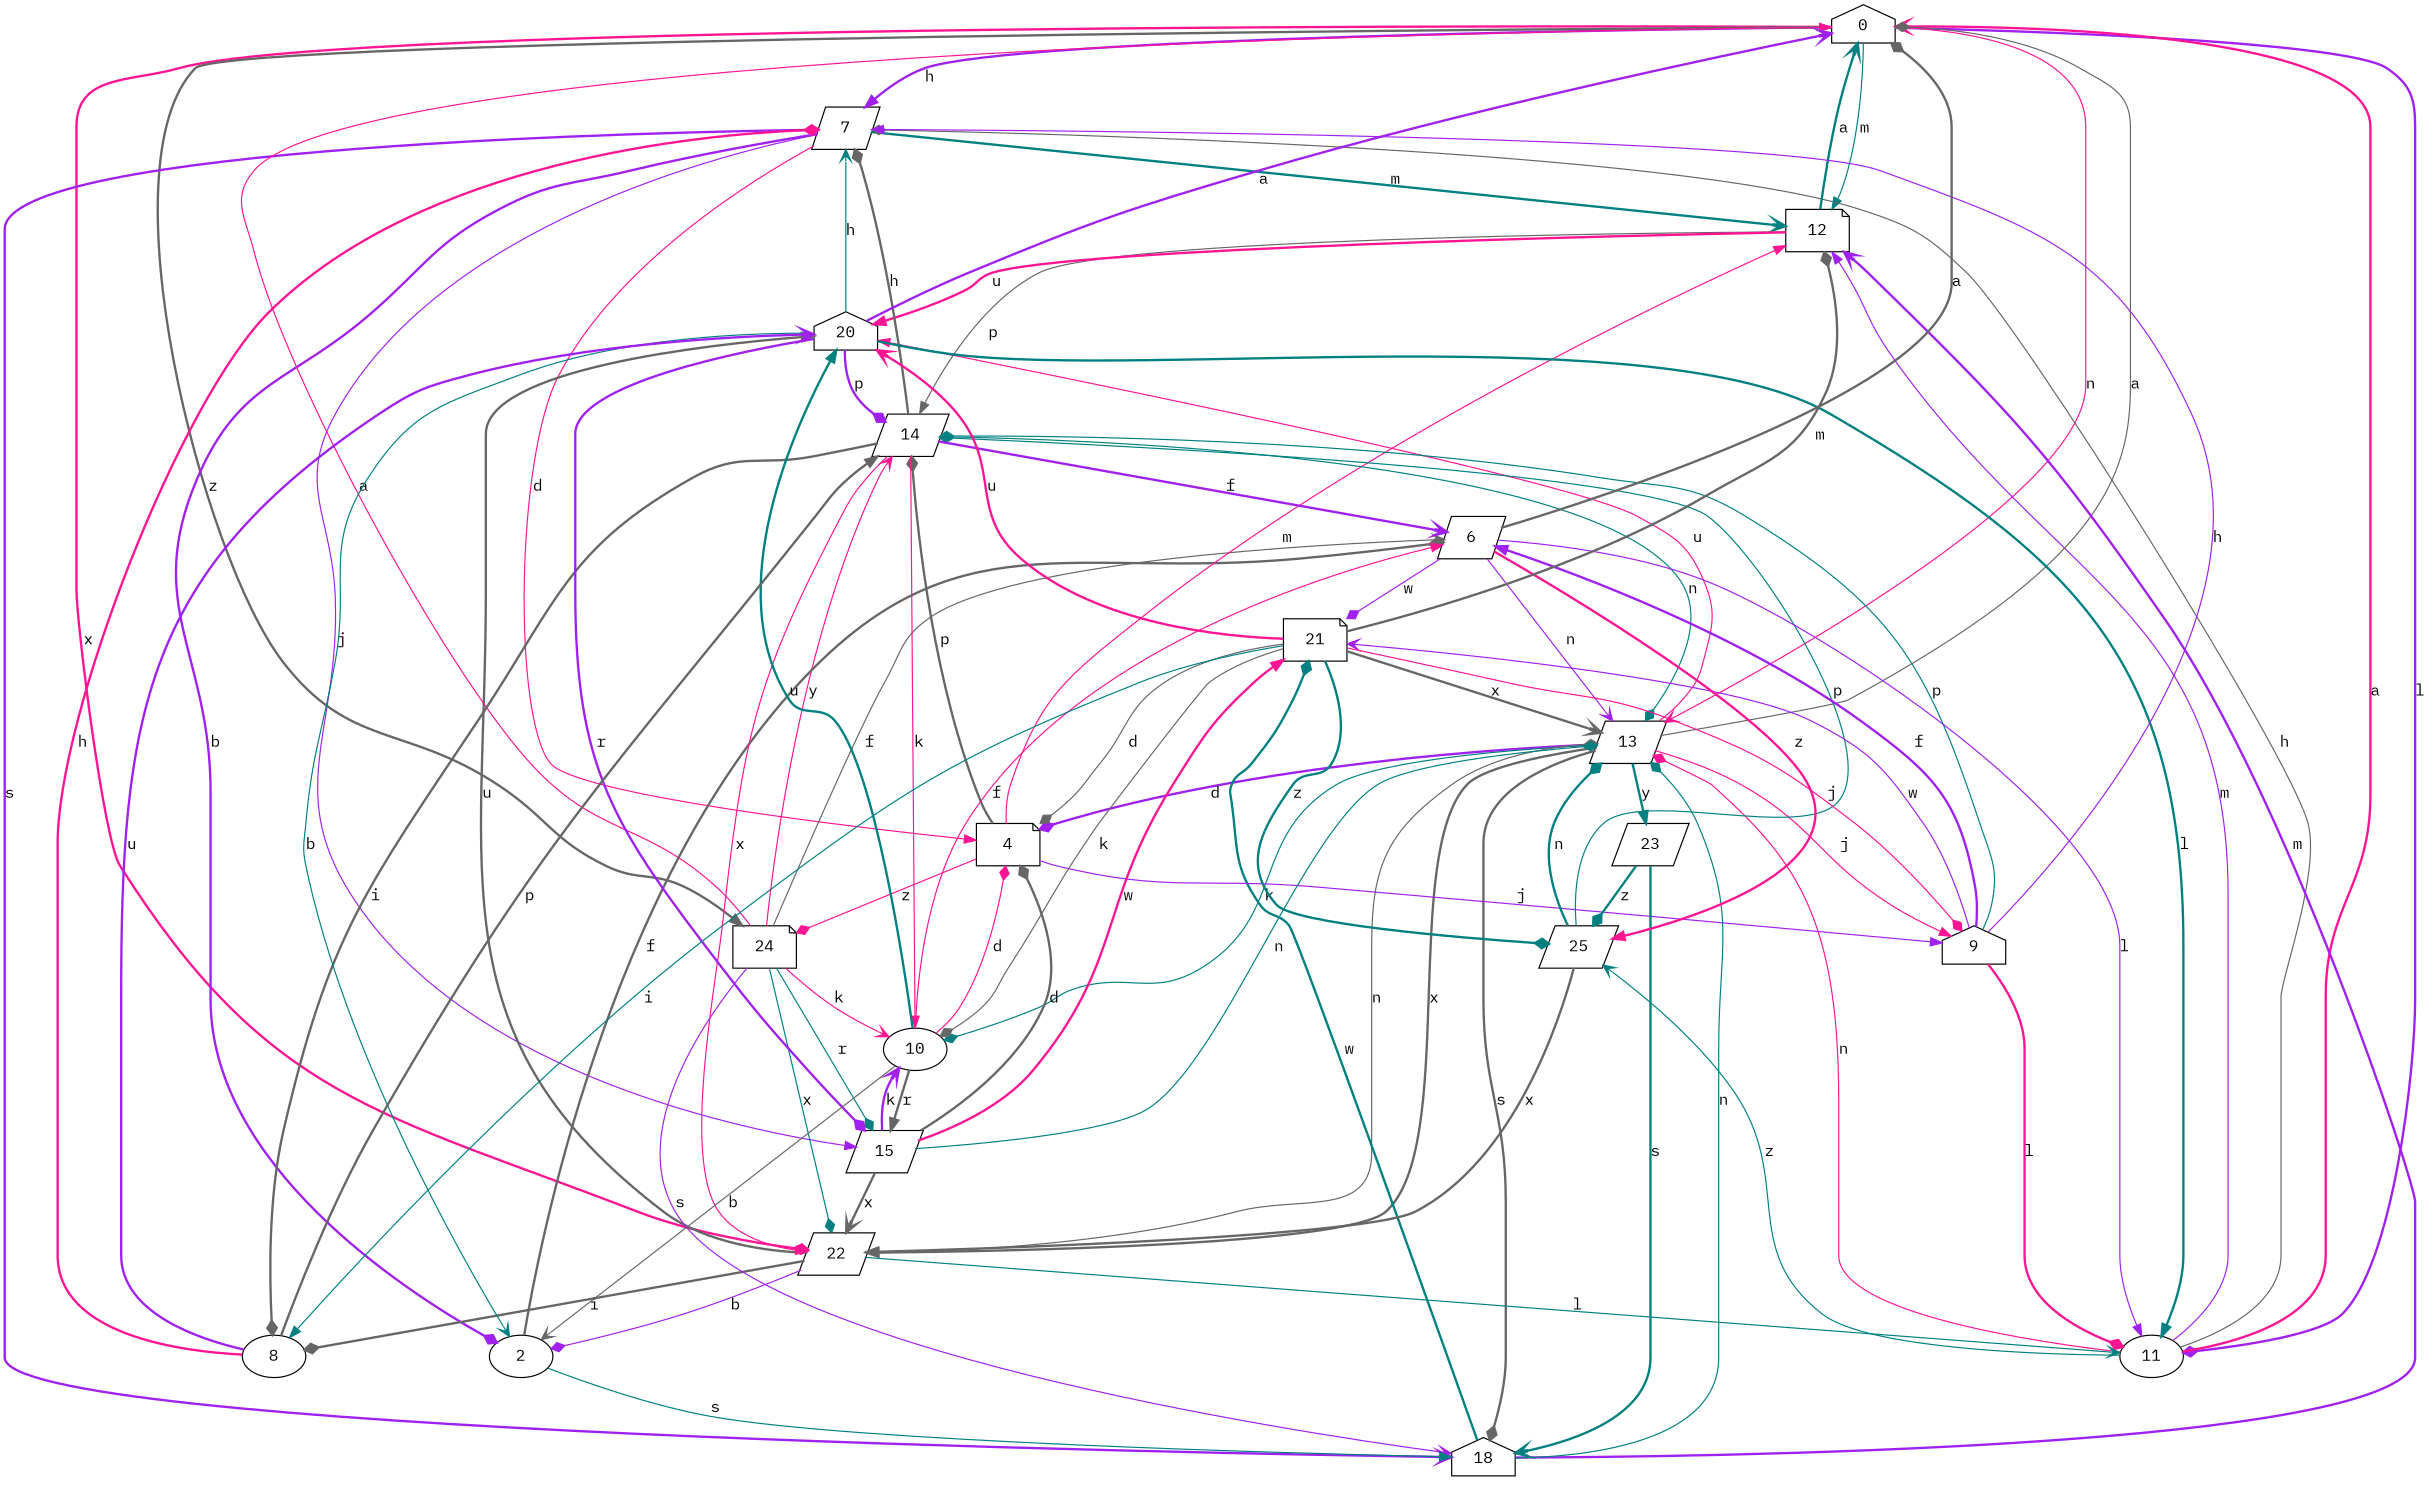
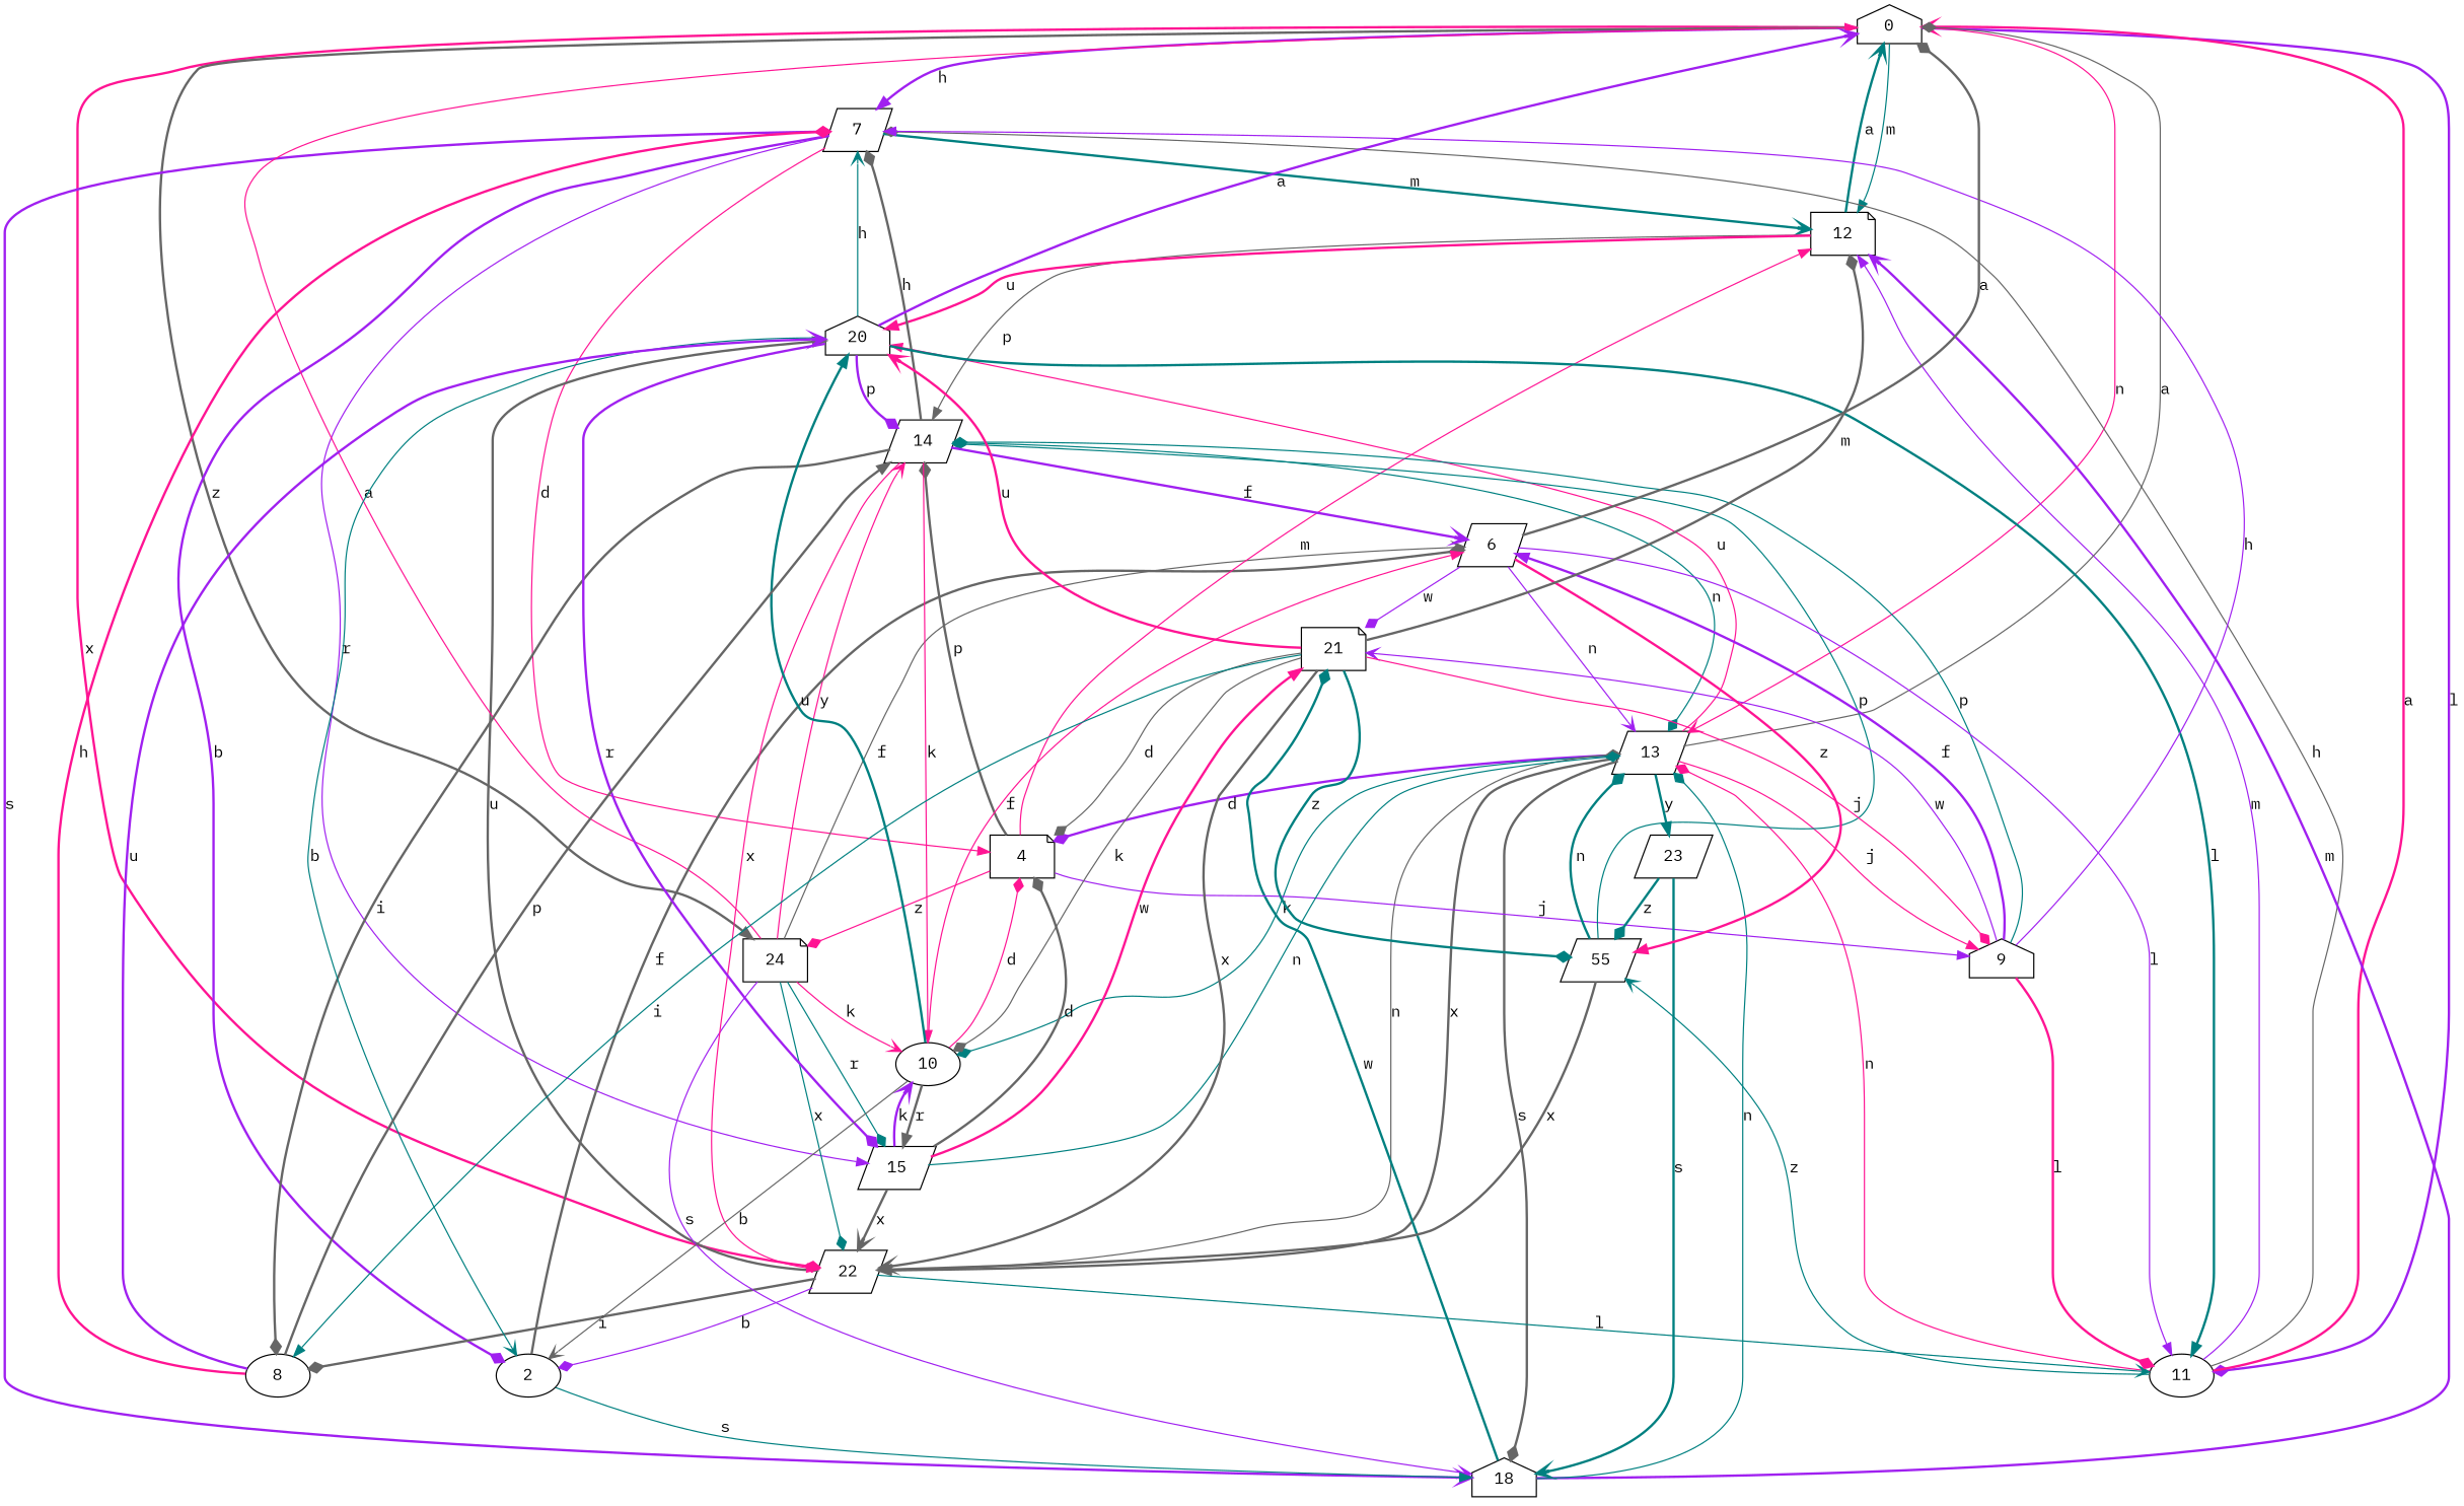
  strict digraph {
    fontname="IBM Plex Mono"
    node [fontname="IBM Plex Mono" shape=parallelogram]
    edge [arrowhead=diamond color=teal fontname="IBM Plex Mono" style=bold]
    0 [shape=house]
    7
    11 [shape=ellipse]
    12 [shape=note]
    13
    22
    24 [shape=note]
    2 [shape=ellipse]
    18 [shape=house]
    4 [shape=note]
    15
-   25
+   25 [label=55]
    14
    20 [shape=house]
    9 [shape=house]
    10 [shape=ellipse]
    23
    8 [shape=ellipse]
    6
    21 [shape=note]
    0 -> 7 [arrowhead=normal color=purple label=h]
    0 -> 11 [color=purple label=l]
    0 -> 12 [arrowhead=normal label=m style=solid]
    0 -> 13 [arrowhead=vee color=deeppink label=n style=solid]
    0 -> 22 [color=deeppink label=x]
    0 -> 24 [arrowhead=normal color=gray40 label=z]
    7 -> 12 [arrowhead=vee label=m]
    7 -> 2 [color=purple label=b]
    7 -> 18 [arrowhead=vee color=purple label=s]
    7 -> 4 [arrowhead=normal color=deeppink label=d style=solid]
-   7 -> 15 [arrowhead=normal color=purple label=j style=solid]
+   7 -> 15 [arrowhead=normal color=purple label=r style=solid]
    11 -> 0 [arrowhead=vee color=deeppink label=a]
    11 -> 7 [color=gray40 label=h style=solid]
    11 -> 12 [arrowhead=normal color=purple label=m style=solid]
    11 -> 13 [color=deeppink label=n style=solid]
    11 -> 25 [arrowhead=vee label=z style=solid]
    12 -> 0 [arrowhead=vee label=a]
    12 -> 14 [arrowhead=normal color=gray40 label=p style=solid]
    12 -> 20 [arrowhead=normal color=deeppink label=u]
    13 -> 0 [color=gray40 label=a style=solid]
    13 -> 22 [arrowhead=normal color=gray40 label=x]
    13 -> 18 [color=gray40 label=s]
    13 -> 4 [color=purple label=d]
    13 -> 20 [arrowhead=normal color=deeppink label=u style=solid]
    13 -> 9 [arrowhead=normal color=deeppink label=j style=solid]
    13 -> 10 [label=k style=solid]
    13 -> 23 [arrowhead=normal label=y]
    22 -> 11 [arrowhead=vee label=l style=solid]
    22 -> 13 [color=gray40 label=n style=solid]
    22 -> 2 [color=purple label=b style=solid]
    22 -> 20 [arrowhead=normal color=gray40 label=u]
    22 -> 8 [color=gray40 label=i]
    24 -> 0 [arrowhead=normal color=deeppink label=a style=solid]
    24 -> 22 [label=x style=solid]
    24 -> 18 [arrowhead=vee color=purple label=s style=solid]
    24 -> 15 [label=r style=solid]
    24 -> 14 [arrowhead=vee color=deeppink label=y style=solid]
    24 -> 10 [arrowhead=vee color=deeppink label=k style=solid]
    24 -> 6 [arrowhead=vee color=gray40 label=f style=solid]
    2 -> 18 [arrowhead=normal label=s style=solid]
    2 -> 6 [color=gray40 label=f]
    18 -> 12 [arrowhead=vee color=purple label=m]
    18 -> 13 [label=n style=solid]
    18 -> 21 [label=w]
    4 -> 12 [arrowhead=normal color=deeppink label=m style=solid]
    4 -> 24 [color=deeppink label=z style=solid]
    4 -> 14 [color=gray40 label=p]
    4 -> 9 [arrowhead=normal color=purple label=j style=solid]
    15 -> 13 [label=n style=solid]
    15 -> 22 [arrowhead=vee color=gray40 label=x]
    15 -> 4 [color=gray40 label=d]
    15 -> 10 [arrowhead=vee color=purple label=k]
    15 -> 21 [arrowhead=normal color=deeppink label=w]
    25 -> 13 [label=n]
    25 -> 22 [arrowhead=normal color=gray40 label=x]
    25 -> 14 [label=p style=solid]
    14 -> 7 [color=gray40 label=h]
    14 -> 13 [label=n style=solid]
    14 -> 22 [arrowhead=normal color=deeppink label=x style=solid]
    14 -> 10 [arrowhead=normal color=deeppink label=k style=solid]
    14 -> 8 [color=gray40 label=i]
    14 -> 6 [arrowhead=vee color=purple label=f]
    20 -> 0 [arrowhead=vee color=purple label=a]
    20 -> 7 [arrowhead=vee label=h style=solid]
    20 -> 11 [arrowhead=normal label=l]
    20 -> 2 [arrowhead=vee label=b style=solid]
    20 -> 15 [color=purple label=r]
    20 -> 14 [color=purple label=p]
    9 -> 7 [arrowhead=normal color=purple label=h style=solid]
    9 -> 11 [color=deeppink label=l]
    9 -> 14 [label=p style=solid]
    9 -> 6 [arrowhead=normal color=purple label=f]
    9 -> 21 [arrowhead=vee color=purple label=w style=solid]
    10 -> 2 [arrowhead=vee color=gray40 label=b style=solid]
    10 -> 4 [color=deeppink label=d style=solid]
    10 -> 15 [arrowhead=normal color=gray40 label=r]
    10 -> 20 [arrowhead=normal label=u]
    10 -> 6 [arrowhead=normal color=deeppink label=f style=solid]
    23 -> 18 [arrowhead=vee label=s]
    23 -> 25 [label=z]
    8 -> 7 [color=deeppink label=h]
    8 -> 14 [arrowhead=normal color=gray40 label=p]
    8 -> 20 [arrowhead=vee color=purple label=u]
    6 -> 0 [color=gray40 label=a]
    6 -> 11 [arrowhead=normal color=purple label=l style=solid]
    6 -> 13 [arrowhead=vee color=purple label=n style=solid]
    6 -> 25 [arrowhead=normal color=deeppink label=z]
    6 -> 21 [color=purple label=w style=solid]
    21 -> 12 [color=gray40 label=m]
-   21 -> 13 [arrowhead=vee color=gray40 label=x]
+   21 -> 22 [arrowhead=vee color=gray40 label=x]
    21 -> 4 [color=gray40 label=d style=solid]
    21 -> 25 [label=z]
    21 -> 20 [arrowhead=vee color=deeppink label=u]
    21 -> 9 [color=deeppink label=j style=solid]
    21 -> 10 [color=gray40 label=k style=solid]
    21 -> 8 [arrowhead=normal label=i style=solid]
  }
